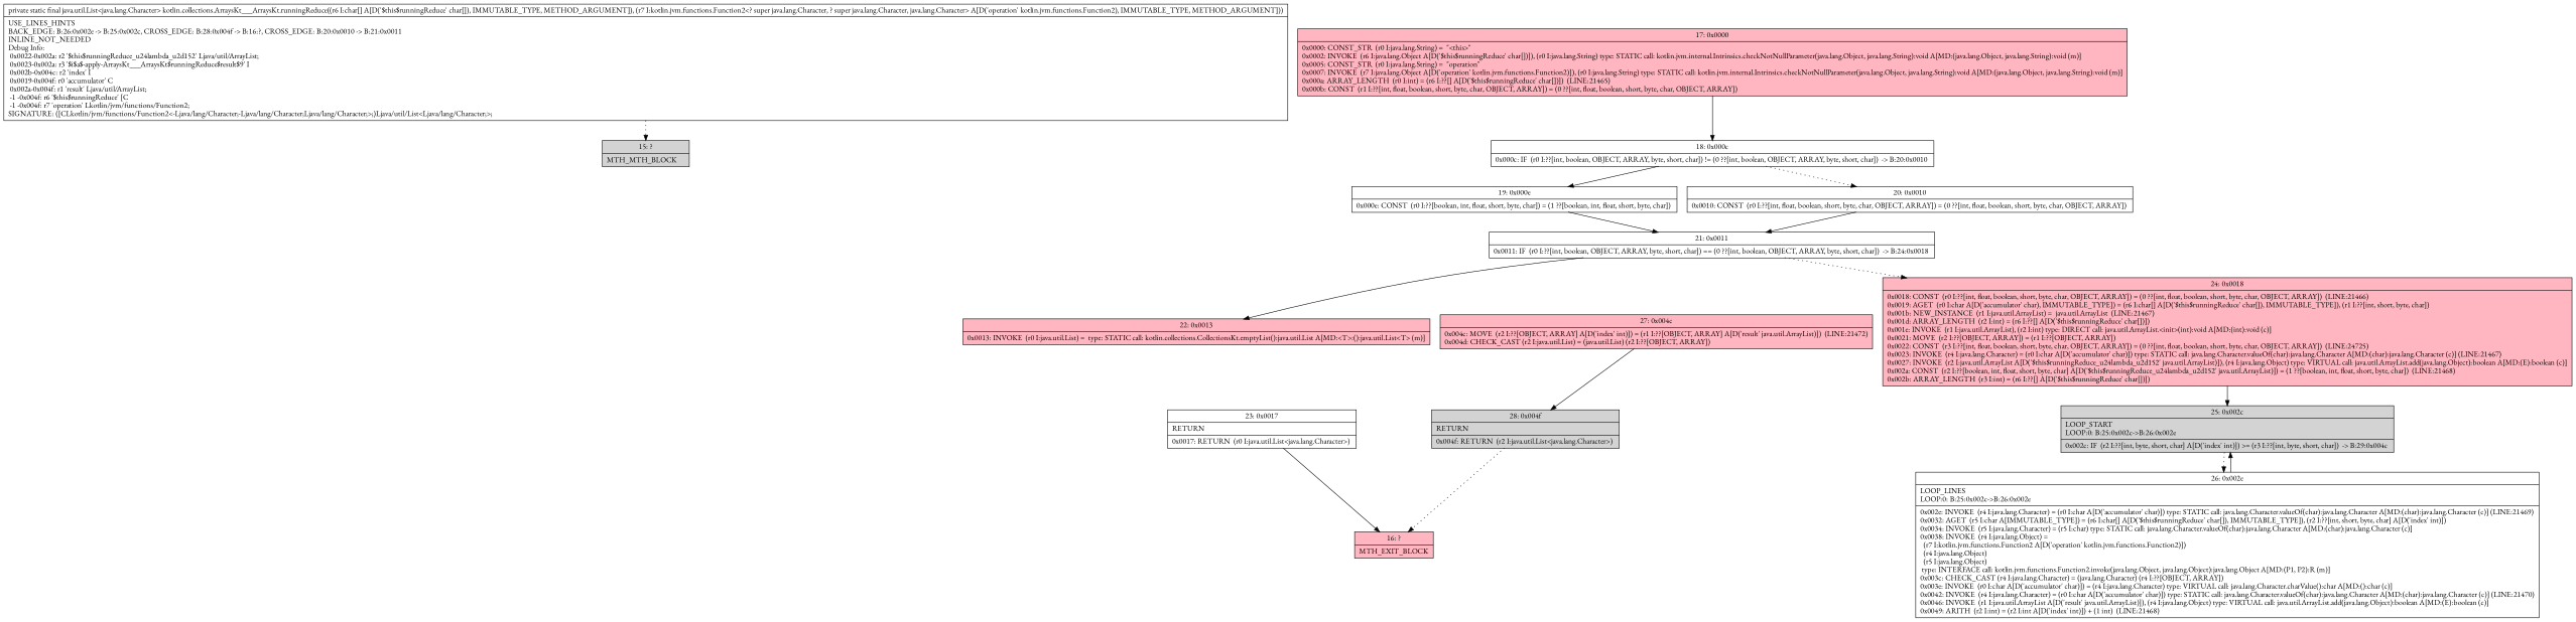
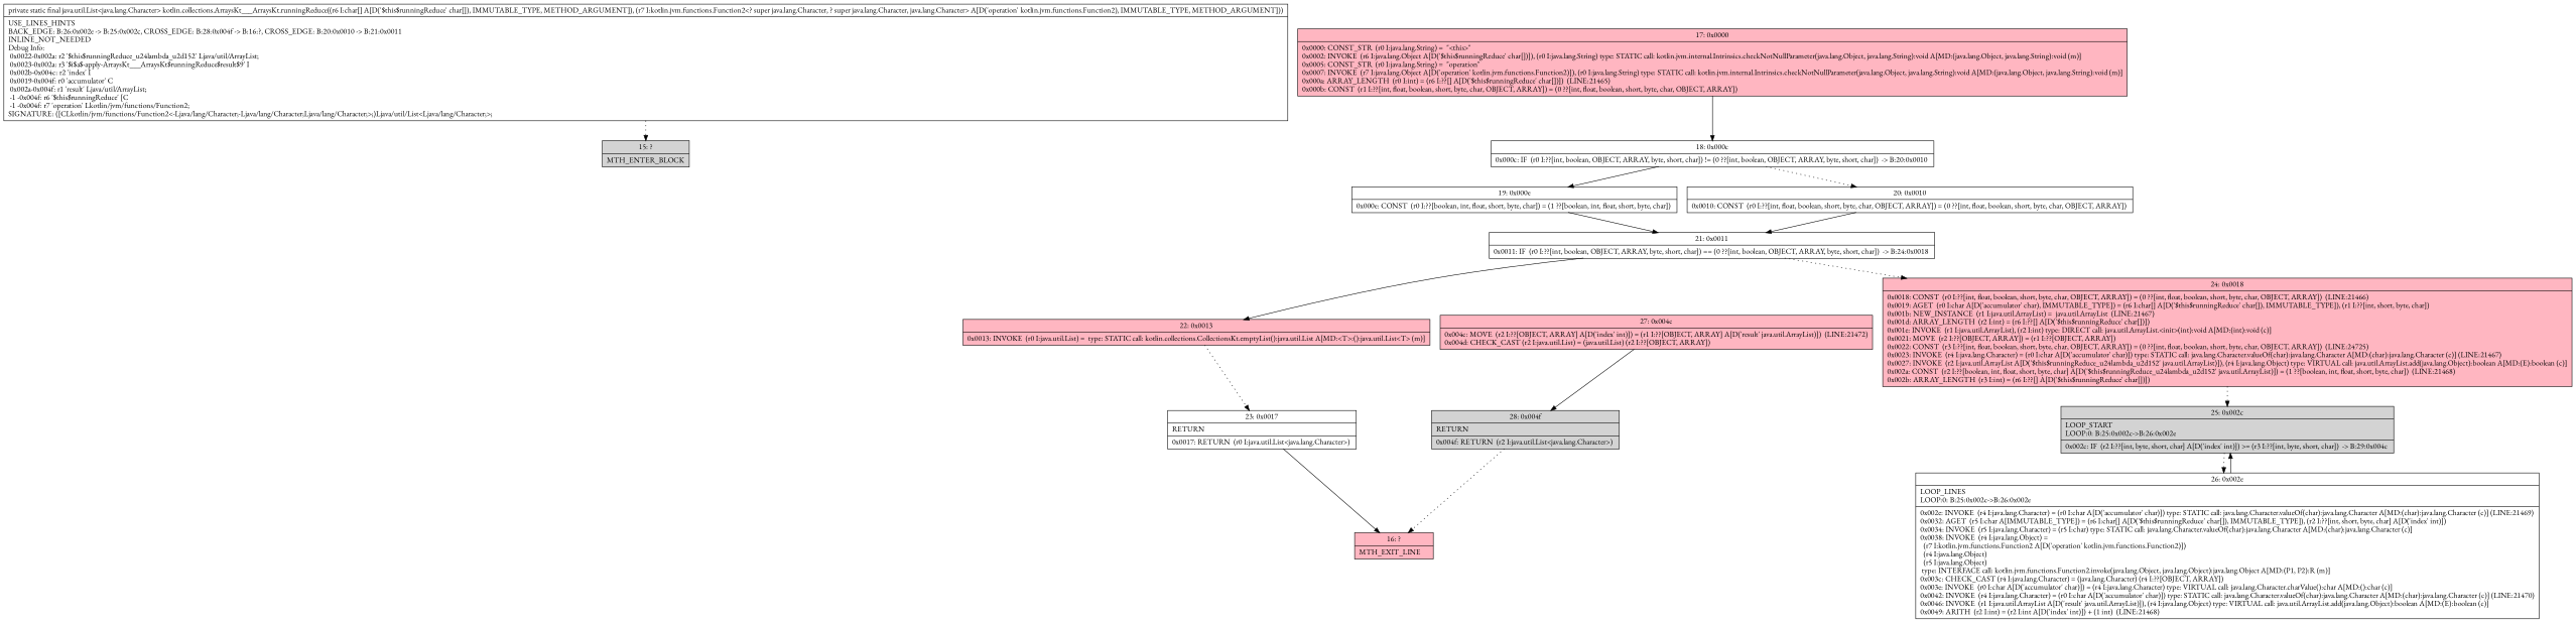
  digraph {
    fontname="EB Garamond"
    node [fillcolor=white fontname="EB Garamond" shape=record style=filled]
    edge [fontname="EB Garamond" style=solid]
-   n1 [fillcolor=lightgrey label="{15\:\ ?|MTH_MTH_BLOCK\l}"]
+   n1 [fillcolor=lightgrey label="{15\:\ ?|MTH_ENTER_BLOCK\l}"]
    n2 [fillcolor=lightpink label="{17\:\ 0x0000|0x0000: CONST_STR  (r0 I:java.lang.String) =  \"\<this\>\" \l0x0002: INVOKE  (r6 I:java.lang.Object A[D('$this$runningReduce' char[])]), (r0 I:java.lang.String) type: STATIC call: kotlin.jvm.internal.Intrinsics.checkNotNullParameter(java.lang.Object, java.lang.String):void A[MD:(java.lang.Object, java.lang.String):void (m)]\l0x0005: CONST_STR  (r0 I:java.lang.String) =  \"operation\" \l0x0007: INVOKE  (r7 I:java.lang.Object A[D('operation' kotlin.jvm.functions.Function2)]), (r0 I:java.lang.String) type: STATIC call: kotlin.jvm.internal.Intrinsics.checkNotNullParameter(java.lang.Object, java.lang.String):void A[MD:(java.lang.Object, java.lang.String):void (m)]\l0x000a: ARRAY_LENGTH  (r0 I:int) = (r6 I:??[] A[D('$this$runningReduce' char[])])  (LINE:21465)\l0x000b: CONST  (r1 I:??[int, float, boolean, short, byte, char, OBJECT, ARRAY]) = (0 ??[int, float, boolean, short, byte, char, OBJECT, ARRAY]) \l}"]
    n3 [label="{18\:\ 0x000c|0x000c: IF  (r0 I:??[int, boolean, OBJECT, ARRAY, byte, short, char]) != (0 ??[int, boolean, OBJECT, ARRAY, byte, short, char])  \-\> B:20:0x0010 \l}"]
    n4 [label="{19\:\ 0x000e|0x000e: CONST  (r0 I:??[boolean, int, float, short, byte, char]) = (1 ??[boolean, int, float, short, byte, char]) \l}"]
    n5 [label="{20\:\ 0x0010|0x0010: CONST  (r0 I:??[int, float, boolean, short, byte, char, OBJECT, ARRAY]) = (0 ??[int, float, boolean, short, byte, char, OBJECT, ARRAY]) \l}"]
    n6 [label="{21\:\ 0x0011|0x0011: IF  (r0 I:??[int, boolean, OBJECT, ARRAY, byte, short, char]) == (0 ??[int, boolean, OBJECT, ARRAY, byte, short, char])  \-\> B:24:0x0018 \l}"]
    n7 [fillcolor=lightpink label="{22\:\ 0x0013|0x0013: INVOKE  (r0 I:java.util.List) =  type: STATIC call: kotlin.collections.CollectionsKt.emptyList():java.util.List A[MD:\<T\>:():java.util.List\<T\> (m)]\l}"]
    n8 [fillcolor=lightpink label="{24\:\ 0x0018|0x0018: CONST  (r0 I:??[int, float, boolean, short, byte, char, OBJECT, ARRAY]) = (0 ??[int, float, boolean, short, byte, char, OBJECT, ARRAY])  (LINE:21466)\l0x0019: AGET  (r0 I:char A[D('accumulator' char), IMMUTABLE_TYPE]) = (r6 I:char[] A[D('$this$runningReduce' char[]), IMMUTABLE_TYPE]), (r1 I:??[int, short, byte, char]) \l0x001b: NEW_INSTANCE  (r1 I:java.util.ArrayList) =  java.util.ArrayList  (LINE:21467)\l0x001d: ARRAY_LENGTH  (r2 I:int) = (r6 I:??[] A[D('$this$runningReduce' char[])]) \l0x001e: INVOKE  (r1 I:java.util.ArrayList), (r2 I:int) type: DIRECT call: java.util.ArrayList.\<init\>(int):void A[MD:(int):void (c)]\l0x0021: MOVE  (r2 I:??[OBJECT, ARRAY]) = (r1 I:??[OBJECT, ARRAY]) \l0x0022: CONST  (r3 I:??[int, float, boolean, short, byte, char, OBJECT, ARRAY]) = (0 ??[int, float, boolean, short, byte, char, OBJECT, ARRAY])  (LINE:24725)\l0x0023: INVOKE  (r4 I:java.lang.Character) = (r0 I:char A[D('accumulator' char)]) type: STATIC call: java.lang.Character.valueOf(char):java.lang.Character A[MD:(char):java.lang.Character (c)] (LINE:21467)\l0x0027: INVOKE  (r2 I:java.util.ArrayList A[D('$this$runningReduce_u24lambda_u2d152' java.util.ArrayList)]), (r4 I:java.lang.Object) type: VIRTUAL call: java.util.ArrayList.add(java.lang.Object):boolean A[MD:(E):boolean (c)]\l0x002a: CONST  (r2 I:??[boolean, int, float, short, byte, char] A[D('$this$runningReduce_u24lambda_u2d152' java.util.ArrayList)]) = (1 ??[boolean, int, float, short, byte, char])  (LINE:21468)\l0x002b: ARRAY_LENGTH  (r3 I:int) = (r6 I:??[] A[D('$this$runningReduce' char[])]) \l}"]
    n9 [label="{23\:\ 0x0017|RETURN\l|0x0017: RETURN  (r0 I:java.util.List\<java.lang.Character\>) \l}"]
    n10 [fillcolor=lightgrey label="{25\:\ 0x002c|LOOP_START\lLOOP:0: B:25:0x002c\-\>B:26:0x002e\l|0x002c: IF  (r2 I:??[int, byte, short, char] A[D('index' int)]) \>= (r3 I:??[int, byte, short, char])  \-\> B:29:0x004c \l}"]
-   n11 [fillcolor=lightpink label="{16\:\ ?|MTH_EXIT_BLOCK\l}"]
+   n11 [fillcolor=lightpink label="{16\:\ ?|MTH_EXIT_LINE\l}"]
    n12 [label="{26\:\ 0x002e|LOOP_LINES\lLOOP:0: B:25:0x002c\-\>B:26:0x002e\l|0x002e: INVOKE  (r4 I:java.lang.Character) = (r0 I:char A[D('accumulator' char)]) type: STATIC call: java.lang.Character.valueOf(char):java.lang.Character A[MD:(char):java.lang.Character (c)] (LINE:21469)\l0x0032: AGET  (r5 I:char A[IMMUTABLE_TYPE]) = (r6 I:char[] A[D('$this$runningReduce' char[]), IMMUTABLE_TYPE]), (r2 I:??[int, short, byte, char] A[D('index' int)]) \l0x0034: INVOKE  (r5 I:java.lang.Character) = (r5 I:char) type: STATIC call: java.lang.Character.valueOf(char):java.lang.Character A[MD:(char):java.lang.Character (c)]\l0x0038: INVOKE  (r4 I:java.lang.Object) = \l  (r7 I:kotlin.jvm.functions.Function2 A[D('operation' kotlin.jvm.functions.Function2)])\l  (r4 I:java.lang.Object)\l  (r5 I:java.lang.Object)\l type: INTERFACE call: kotlin.jvm.functions.Function2.invoke(java.lang.Object, java.lang.Object):java.lang.Object A[MD:(P1, P2):R (m)]\l0x003c: CHECK_CAST (r4 I:java.lang.Character) = (java.lang.Character) (r4 I:??[OBJECT, ARRAY]) \l0x003e: INVOKE  (r0 I:char A[D('accumulator' char)]) = (r4 I:java.lang.Character) type: VIRTUAL call: java.lang.Character.charValue():char A[MD:():char (c)]\l0x0042: INVOKE  (r4 I:java.lang.Character) = (r0 I:char A[D('accumulator' char)]) type: STATIC call: java.lang.Character.valueOf(char):java.lang.Character A[MD:(char):java.lang.Character (c)] (LINE:21470)\l0x0046: INVOKE  (r1 I:java.util.ArrayList A[D('result' java.util.ArrayList)]), (r4 I:java.lang.Object) type: VIRTUAL call: java.util.ArrayList.add(java.lang.Object):boolean A[MD:(E):boolean (c)]\l0x0049: ARITH  (r2 I:int) = (r2 I:int A[D('index' int)]) + (1 int)  (LINE:21468)\l}"]
    n13 [fillcolor=lightpink label="{27\:\ 0x004c|0x004c: MOVE  (r2 I:??[OBJECT, ARRAY] A[D('index' int)]) = (r1 I:??[OBJECT, ARRAY] A[D('result' java.util.ArrayList)])  (LINE:21472)\l0x004d: CHECK_CAST (r2 I:java.util.List) = (java.util.List) (r2 I:??[OBJECT, ARRAY]) \l}"]
    n14 [fillcolor=lightgrey label="{28\:\ 0x004f|RETURN\l|0x004f: RETURN  (r2 I:java.util.List\<java.lang.Character\>) \l}"]
    n15 [label="{private static final java.util.List\<java.lang.Character\> kotlin.collections.ArraysKt___ArraysKt.runningReduce((r6 I:char[] A[D('$this$runningReduce' char[]), IMMUTABLE_TYPE, METHOD_ARGUMENT]), (r7 I:kotlin.jvm.functions.Function2\<? super java.lang.Character, ? super java.lang.Character, java.lang.Character\> A[D('operation' kotlin.jvm.functions.Function2), IMMUTABLE_TYPE, METHOD_ARGUMENT]))  | USE_LINES_HINTS\lBACK_EDGE: B:26:0x002e \-\> B:25:0x002c, CROSS_EDGE: B:28:0x004f \-\> B:16:?, CROSS_EDGE: B:20:0x0010 \-\> B:21:0x0011\lINLINE_NOT_NEEDED\lDebug Info:\l  0x0022\-0x002a: r2 '$this$runningReduce_u24lambda_u2d152' Ljava\/util\/ArrayList;\l  0x0023\-0x002a: r3 '$i$a$\-apply\-ArraysKt___ArraysKt$runningReduce$result$9' I\l  0x002b\-0x004c: r2 'index' I\l  0x0019\-0x004f: r0 'accumulator' C\l  0x002a\-0x004f: r1 'result' Ljava\/util\/ArrayList;\l  \-1 \-0x004f: r6 '$this$runningReduce' [C\l  \-1 \-0x004f: r7 'operation' Lkotlin\/jvm\/functions\/Function2;\lSIGNATURE: ([CLkotlin\/jvm\/functions\/Function2\<\-Ljava\/lang\/Character;\-Ljava\/lang\/Character;Ljava\/lang\/Character;\>;)Ljava\/util\/List\<Ljava\/lang\/Character;\>;\l}"]
    n2 -> n3
    n3 -> n4
    n3 -> n5 [style=dotted]
    n4 -> n6
    n5 -> n6
    n6 -> n7
    n6 -> n8 [style=dotted]
-   n8 -> n10
+   n7 -> n9 [style=dotted]
+   n8 -> n10 [style=dotted]
    n9 -> n11
    n10 -> n12 [style=dotted]
    n12 -> n10
    n13 -> n14
    n14 -> n11 [style=dotted]
    n15 -> n1 [style=dotted]
  }
